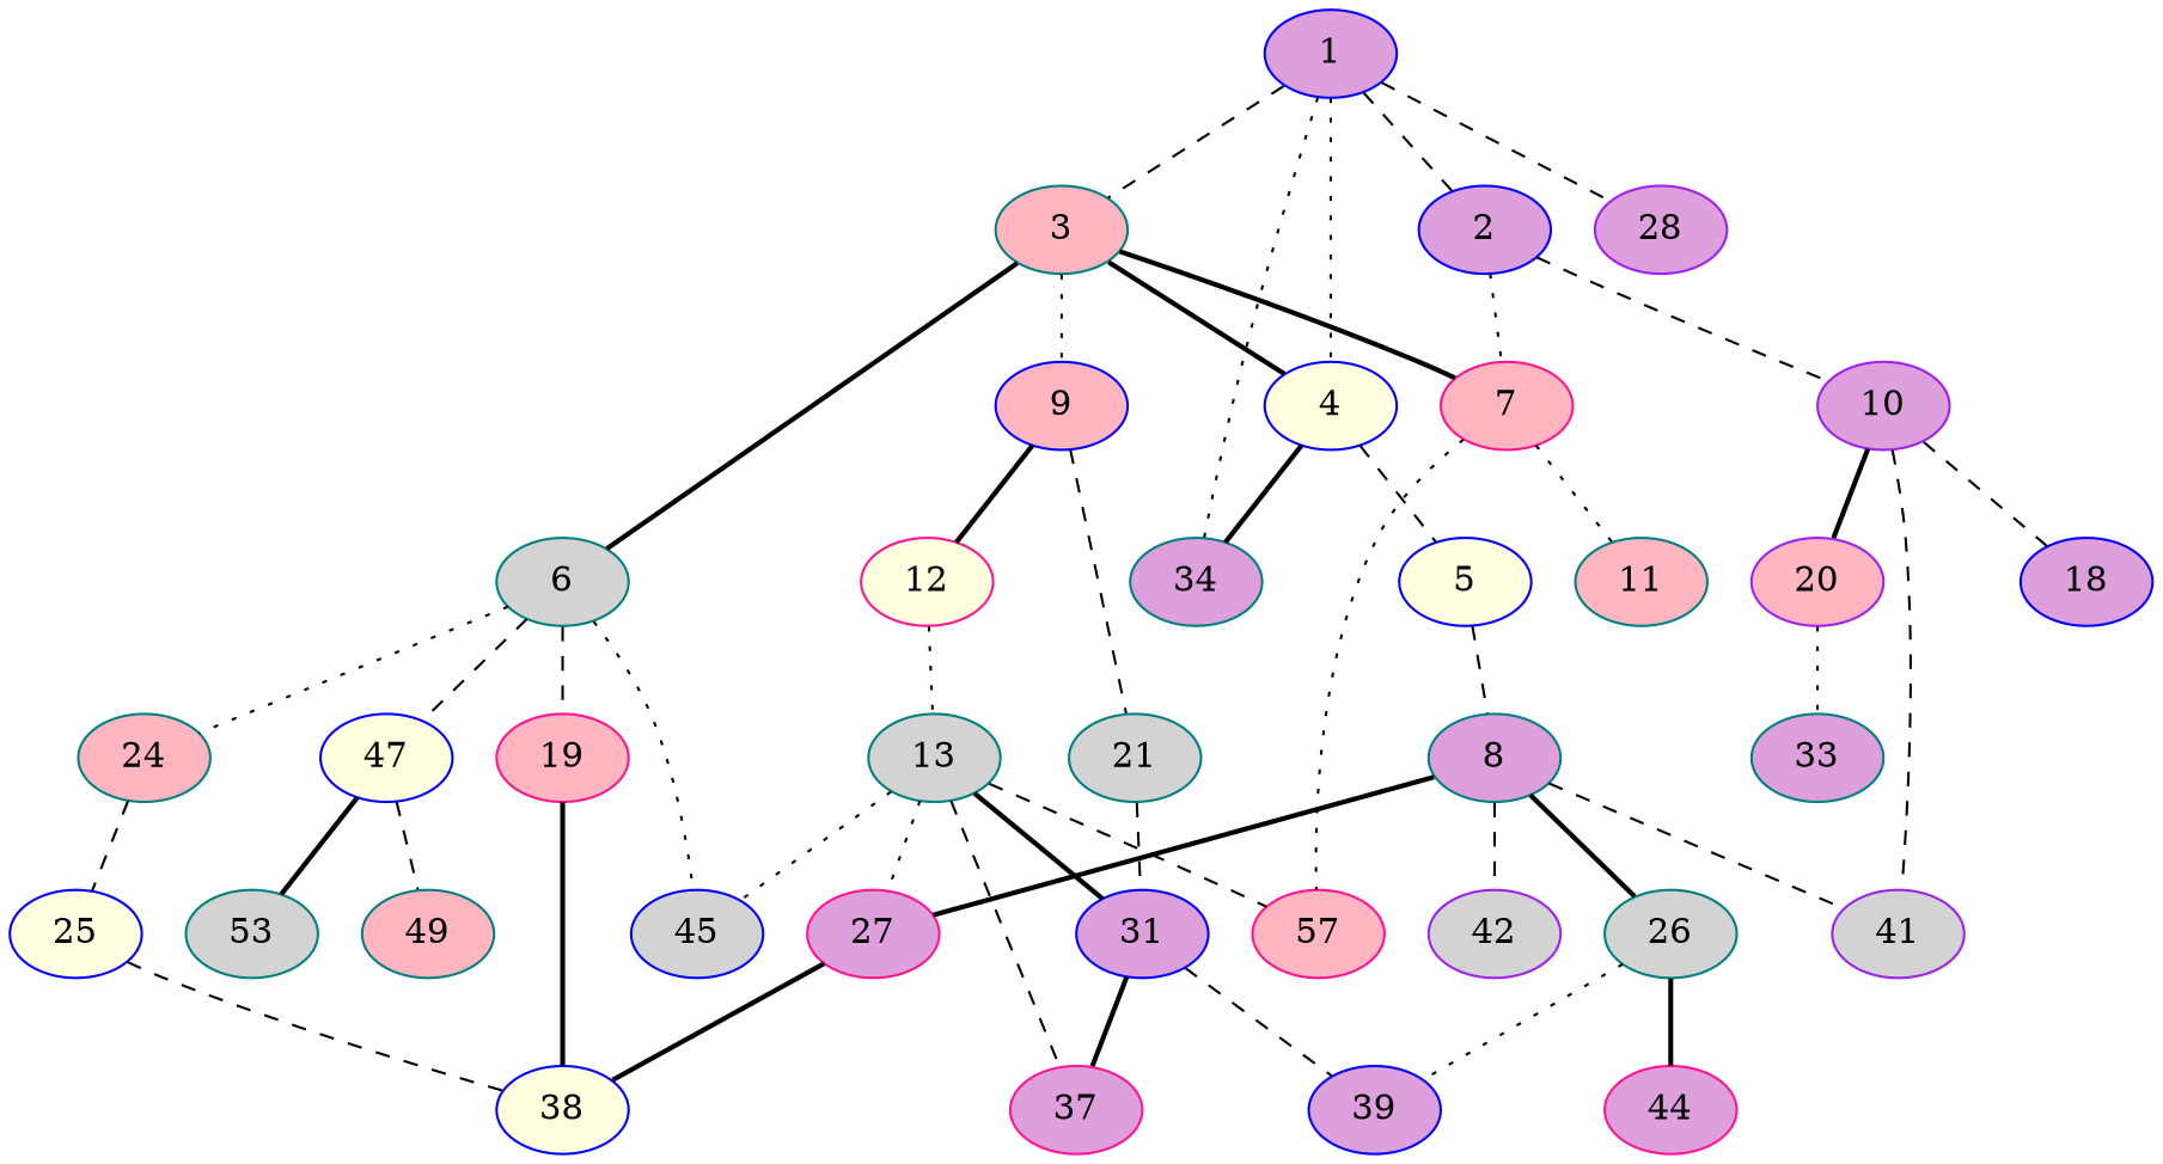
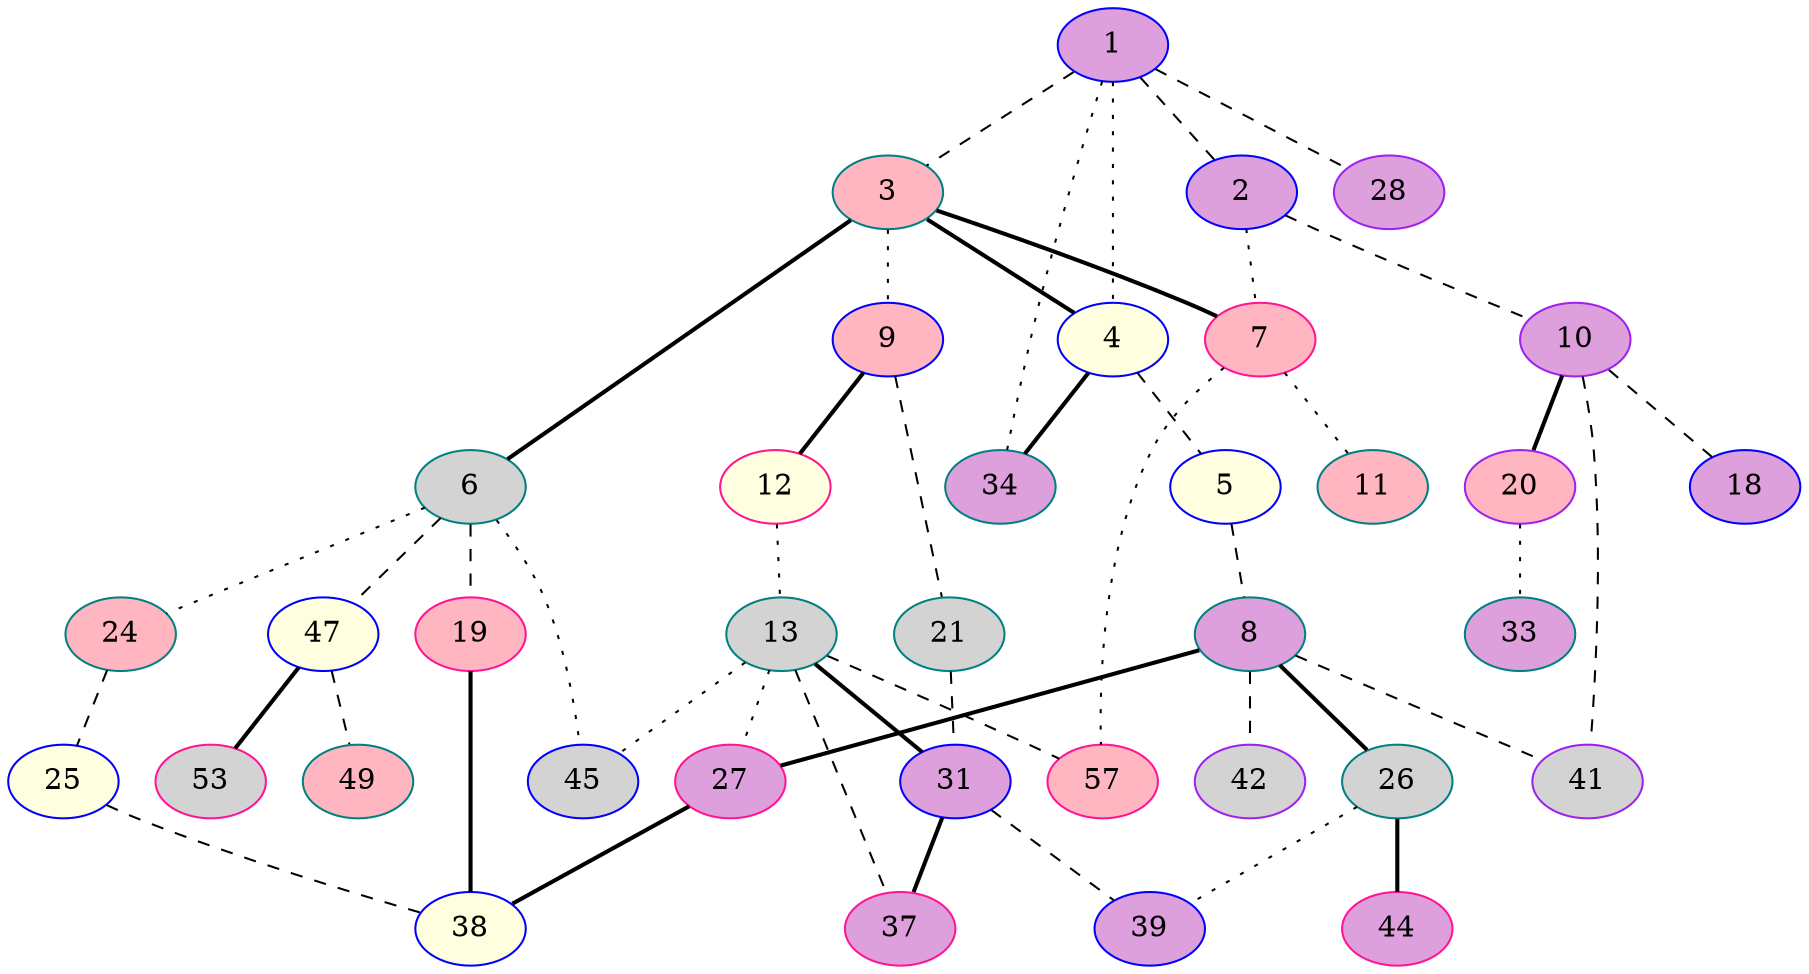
  graph {
    node [color=blue fillcolor=plum style=filled]
    edge [style=dashed]
    1
    2
    3 [color=teal fillcolor=lightpink super="+46"]
    4 [fillcolor=lightyellow super="+40"]
    28 [color=purple]
    34 [color=teal]
    7 [color=deeppink fillcolor=lightpink super="+16+36"]
    10 [color=purple super="+52"]
    6 [color=teal fillcolor=lightgrey super="+15"]
    9 [fillcolor=lightpink]
    5 [fillcolor=lightyellow]
    11 [color=teal fillcolor=lightpink]
    57 [color=deeppink fillcolor=lightpink super="+60"]
    41 [color=purple fillcolor=lightgrey]
    18
    20 [color=purple fillcolor=lightpink]
    19 [color=deeppink fillcolor=lightpink]
    24 [color=teal fillcolor=lightpink]
    45 [fillcolor=lightgrey]
    47 [fillcolor=lightyellow]
    12 [color=deeppink fillcolor=lightyellow]
    21 [color=teal fillcolor=lightgrey]
    8 [color=teal super="+22"]
    26 [color=teal fillcolor=lightgrey super="+30"]
    27 [color=deeppink super="+59"]
    42 [color=purple fillcolor=lightgrey]
    38 [fillcolor=lightyellow]
    25 [fillcolor=lightyellow super="+54"]
    49 [color=teal fillcolor=lightpink]
-   53 [color=teal fillcolor=lightgrey]
+   53 [color=deeppink fillcolor=lightgrey]
    39 [super="+51"]
    44 [color=deeppink]
    13 [color=teal fillcolor=lightgrey super="+14"]
    31 [super="+32+43"]
    33 [color=teal]
    37 [color=deeppink super="+50+55+58"]
    1 -- 2
    1 -- 3
    1 -- 4 [style=dotted]
    1 -- 28
    1 -- 34 [style=dotted]
    2 -- 7 [style=dotted]
    2 -- 10
    3 -- 4 [style=bold weight=2]
    3 -- 7 [style=bold]
    3 -- 6 [style=bold]
    3 -- 9 [style=dotted]
    4 -- 34 [style=bold]
    4 -- 5
    7 -- 11 [style=dotted]
    7 -- 57 [style=dotted]
    10 -- 41
    10 -- 18
    10 -- 20 [style=bold]
    6 -- 19
    6 -- 24 [style=dotted]
    6 -- 45 [style=dotted]
    6 -- 47
    9 -- 12 [style=bold]
    9 -- 21
    5 -- 8
    20 -- 33 [style=dotted]
    19 -- 38 [style=bold]
    24 -- 25
    47 -- 49
    47 -- 53 [style=bold]
    12 -- 13 [style=dotted]
    21 -- 31
    8 -- 41
    8 -- 26 [style=bold]
    8 -- 27 [style=bold]
    8 -- 42
    26 -- 39 [style=dotted]
    26 -- 44 [style=bold]
    27 -- 38 [style=bold]
    25 -- 38
    13 -- 57
    13 -- 45 [style=dotted]
    13 -- 27 [style=dotted]
    13 -- 31 [style=bold]
    13 -- 37
    31 -- 39
    31 -- 37 [style=bold]
  }
